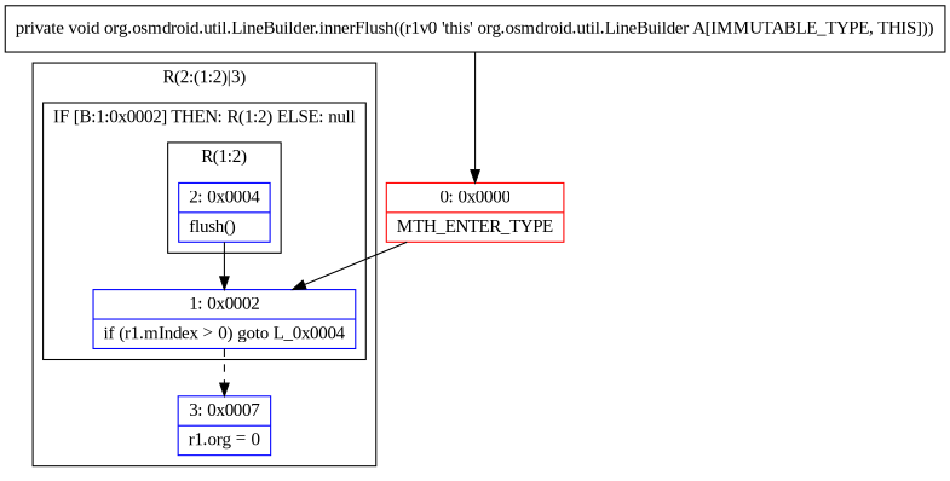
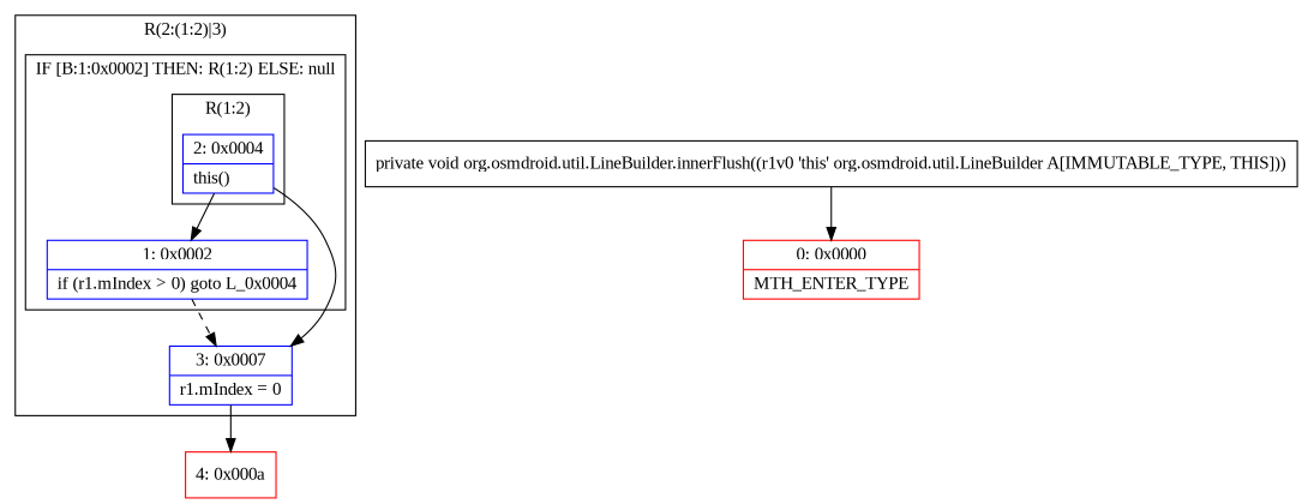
  digraph {
    fontname="Liberation Serif"
    node [color=blue fontname="Liberation Serif" shape=record]
    edge [fontname="Liberation Serif"]
-   n1 [label="{2\:\ 0x0004|flush()\l}"]
+   n1 [label="{2\:\ 0x0004|this()\l}"]
    n2 [label="{1\:\ 0x0002|if (r1.mIndex \> 0) goto L_0x0004\l}"]
-   n3 [label="{3\:\ 0x0007|r1.org = 0\l}"]
+   n3 [label="{3\:\ 0x0007|r1.mIndex = 0\l}"]
+   n4 [color=red label="{4\:\ 0x000a}"]
    n5 [color=red label="{0\:\ 0x0000|MTH_ENTER_TYPE\l}"]
    n6 [label="{private void org.osmdroid.util.LineBuilder.innerFlush((r1v0 'this' org.osmdroid.util.LineBuilder A[IMMUTABLE_TYPE, THIS])) }" color=""]
    subgraph cluster_1 {
      label="R(2:(1:2)|3)"
      n3
      subgraph cluster_2 {
        label="IF [B:1:0x0002] THEN: R(1:2) ELSE: null"
        n2
        subgraph cluster_3 {
          label="R(1:2)"
          n1
        }
      }
    }
    n1 -> n2
+   n1 -> n3
    n2 -> n3 [style=dashed]
-   n5 -> n2
+   n3 -> n4
    n6 -> n5
  }
